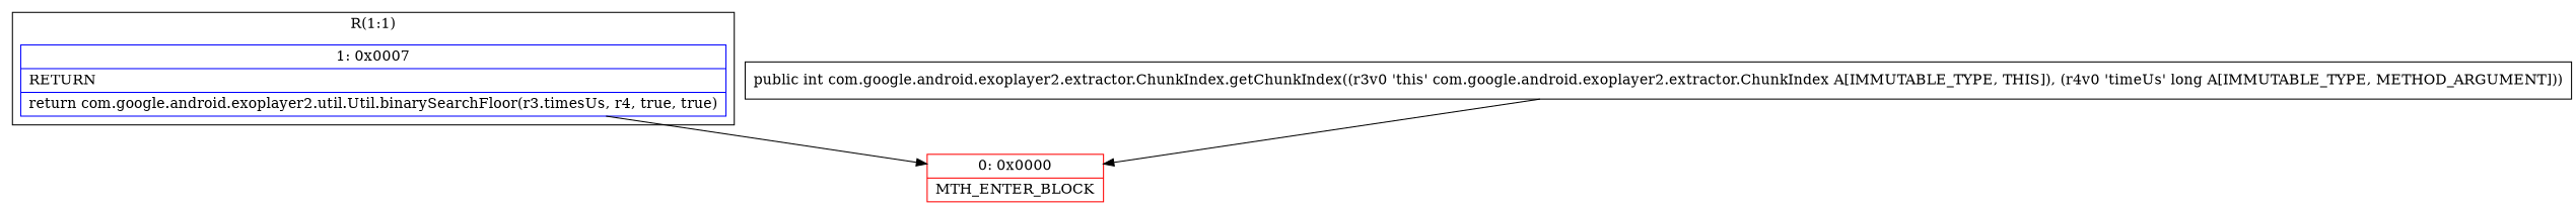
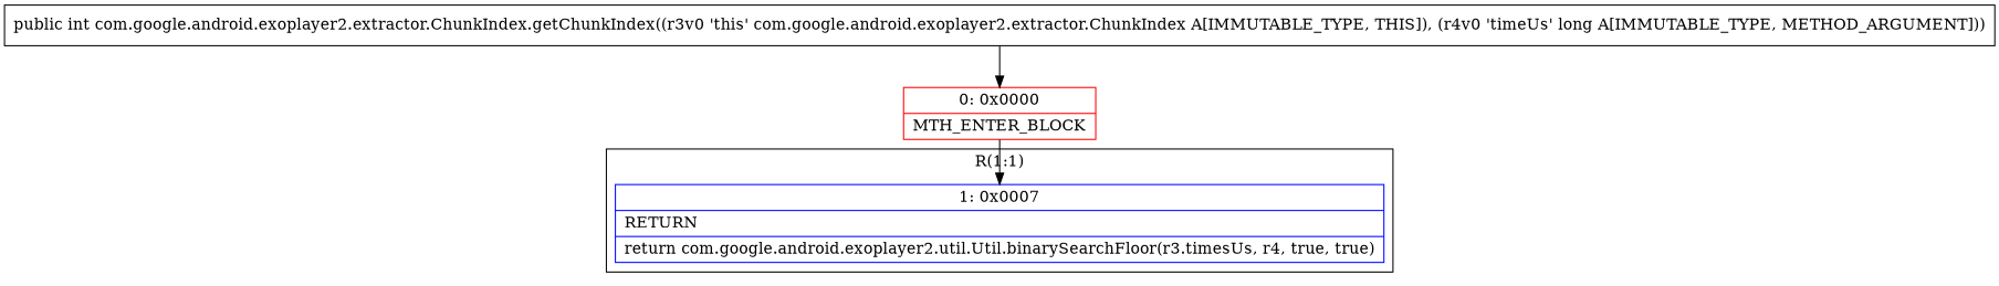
  digraph {
    node [shape=record]
    n1 [color=blue label="{1\:\ 0x0007|RETURN\l|return com.google.android.exoplayer2.util.Util.binarySearchFloor(r3.timesUs, r4, true, true)\l}"]
    n2 [color=red label="{0\:\ 0x0000|MTH_ENTER_BLOCK\l}"]
    n3 [label="{public int com.google.android.exoplayer2.extractor.ChunkIndex.getChunkIndex((r3v0 'this' com.google.android.exoplayer2.extractor.ChunkIndex A[IMMUTABLE_TYPE, THIS]), (r4v0 'timeUs' long A[IMMUTABLE_TYPE, METHOD_ARGUMENT])) }"]
    subgraph cluster_1 {
      label="R(1:1)"
      n1
    }
-   n1 -> n2
+   n2 -> n1
    n3 -> n2
  }
